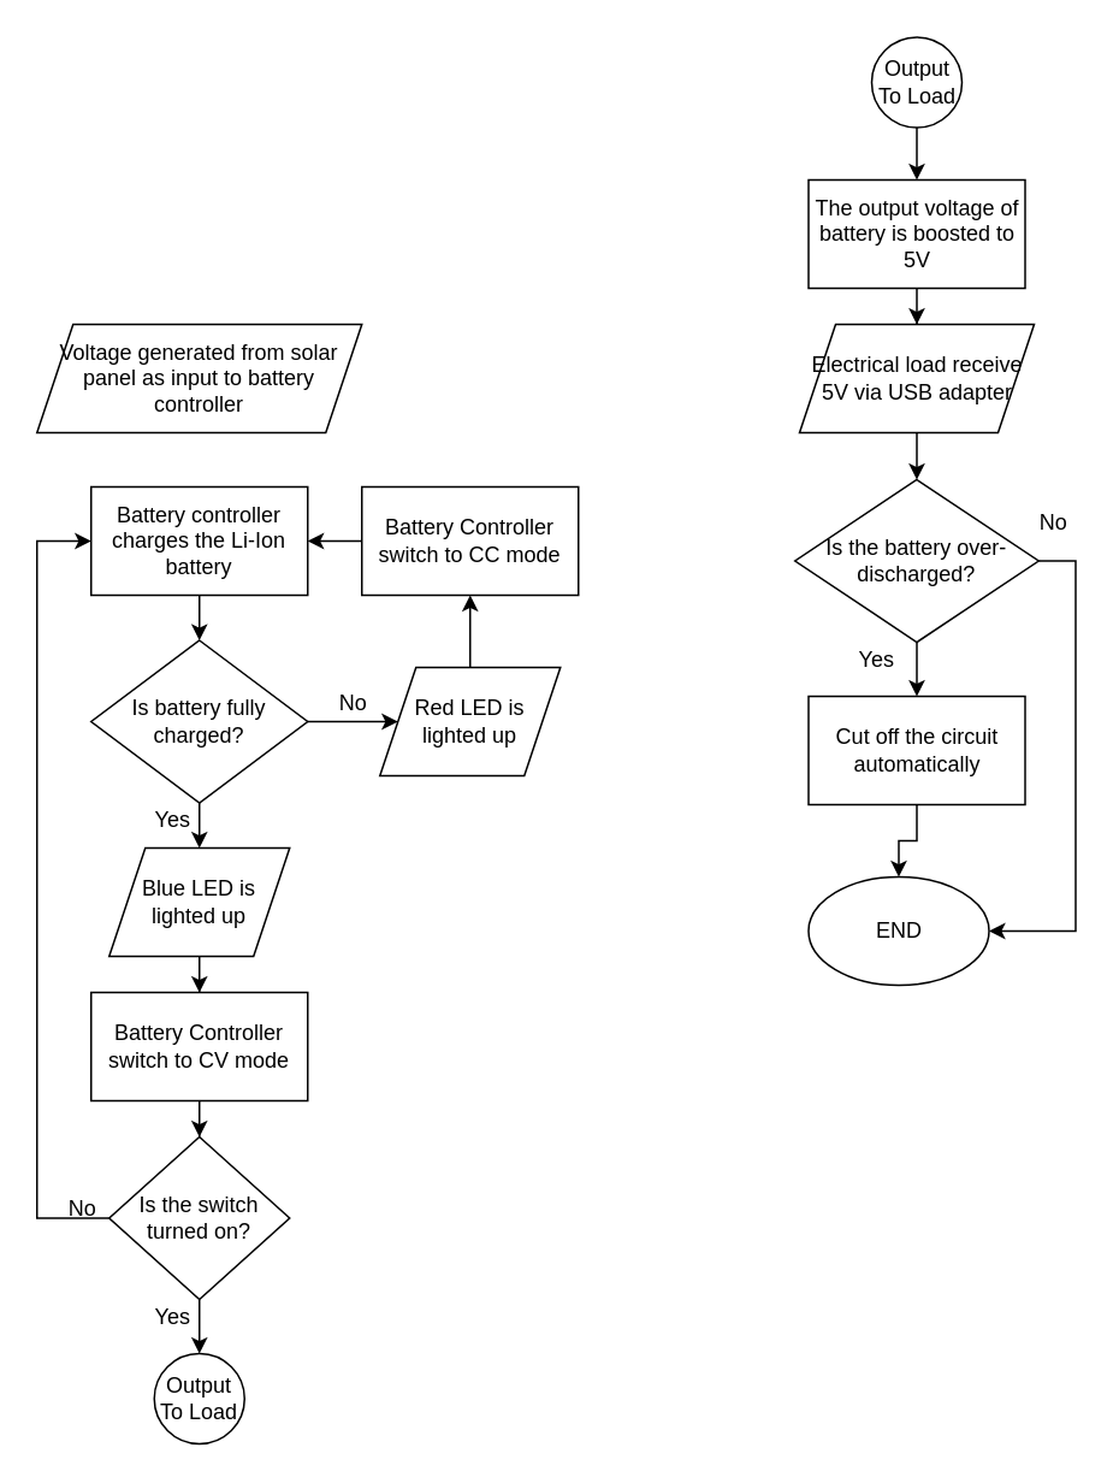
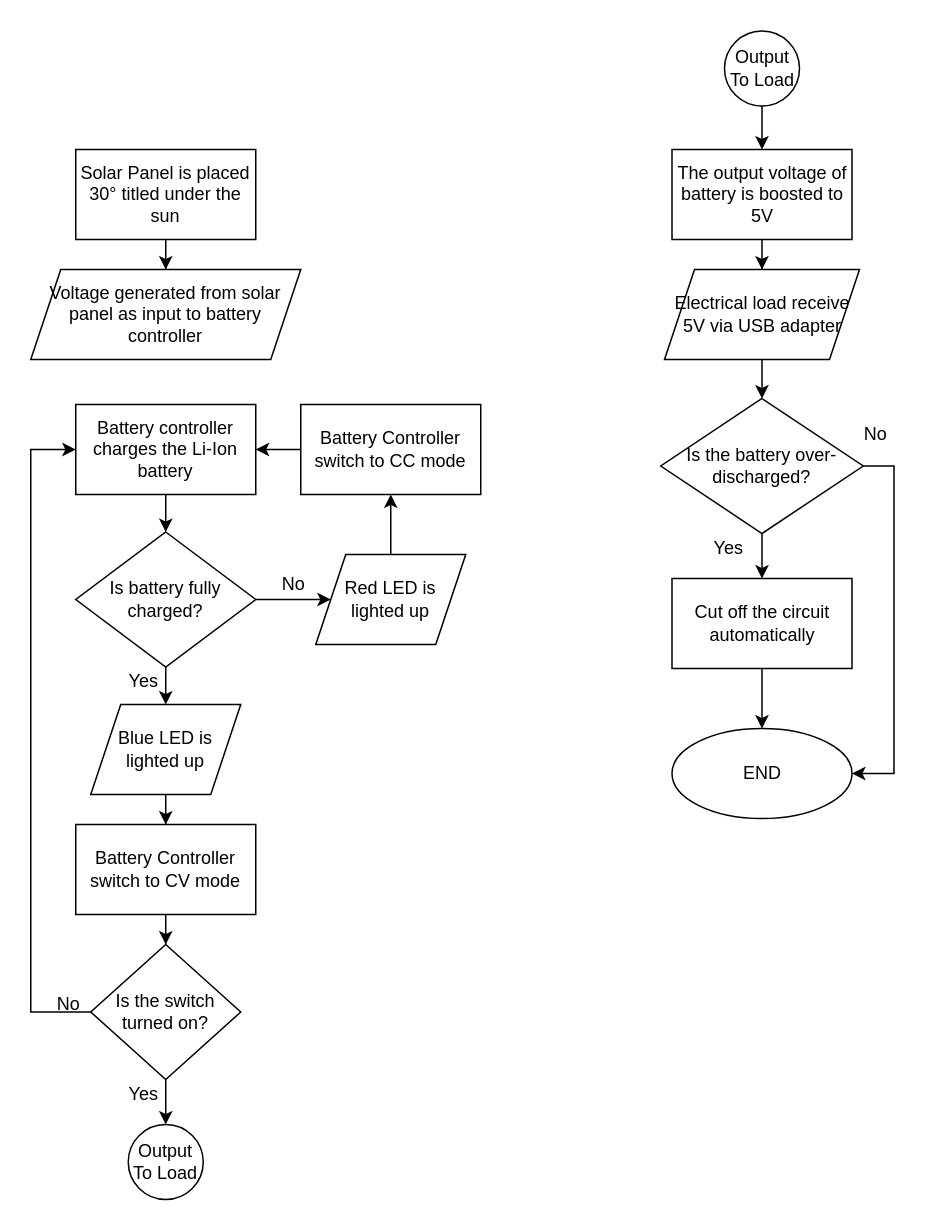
  <mxCell id="0" />
  <mxCell id="1" parent="0" />
+ <mxCell id="2" value="" style="edgeStyle=orthogonalEdgeStyle;rounded=0;orthogonalLoop=1;jettySize=auto;html=1;" parent="1" source="3" target="4" edge="1"><mxGeometry relative="1" as="geometry" /></mxCell>
+ <mxCell id="3" value="Solar Panel is placed 30° titled under the sun" style="whiteSpace=wrap;html=1;" parent="1" vertex="1"><mxGeometry x="50" y="99" width="120" height="60" as="geometry" /></mxCell>
  <mxCell id="4" value="Voltage generated from solar panel as input to battery controller" style="shape=parallelogram;perimeter=parallelogramPerimeter;whiteSpace=wrap;html=1;fixedSize=1;" parent="1" vertex="1"><mxGeometry x="20" y="179" width="180" height="60" as="geometry" /></mxCell>
  <mxCell id="5" value="" style="edgeStyle=orthogonalEdgeStyle;rounded=0;orthogonalLoop=1;jettySize=auto;html=1;" parent="1" source="7" target="13" edge="1"><mxGeometry relative="1" as="geometry" /></mxCell>
  <mxCell id="6" value="" style="edgeStyle=orthogonalEdgeStyle;rounded=0;orthogonalLoop=1;jettySize=auto;html=1;" parent="1" source="7" target="15" edge="1"><mxGeometry relative="1" as="geometry" /></mxCell>
  <mxCell id="7" value="Is battery fully charged?" style="rhombus;whiteSpace=wrap;html=1;" parent="1" vertex="1"><mxGeometry x="50" y="354" width="120" height="90" as="geometry" /></mxCell>
  <mxCell id="8" value="Yes" style="text;html=1;align=center;verticalAlign=middle;resizable=0;points=[];autosize=1;strokeColor=none;fillColor=none;" parent="1" vertex="1"><mxGeometry x="80" y="444" width="30" height="20" as="geometry" /></mxCell>
  <mxCell id="9" value="No" style="text;html=1;align=center;verticalAlign=middle;resizable=0;points=[];autosize=1;strokeColor=none;fillColor=none;" parent="1" vertex="1"><mxGeometry x="180" y="379" width="30" height="20" as="geometry" /></mxCell>
  <mxCell id="10" style="edgeStyle=orthogonalEdgeStyle;rounded=0;orthogonalLoop=1;jettySize=auto;html=1;" parent="1" source="11" target="7" edge="1"><mxGeometry relative="1" as="geometry" /></mxCell>
  <mxCell id="11" value="Battery controller charges the Li-Ion battery" style="whiteSpace=wrap;html=1;" parent="1" vertex="1"><mxGeometry x="50" y="269" width="120" height="60" as="geometry" /></mxCell>
  <mxCell id="12" value="" style="edgeStyle=orthogonalEdgeStyle;rounded=0;orthogonalLoop=1;jettySize=auto;html=1;" parent="1" source="13" target="39" edge="1"><mxGeometry relative="1" as="geometry" /></mxCell>
  <mxCell id="13" value="Red LED is lighted up" style="shape=parallelogram;perimeter=parallelogramPerimeter;whiteSpace=wrap;html=1;fixedSize=1;" parent="1" vertex="1"><mxGeometry x="210" y="369" width="100" height="60" as="geometry" /></mxCell>
  <mxCell id="14" value="" style="edgeStyle=orthogonalEdgeStyle;rounded=0;orthogonalLoop=1;jettySize=auto;html=1;" parent="1" source="15" target="17" edge="1"><mxGeometry relative="1" as="geometry" /></mxCell>
  <mxCell id="15" value="Blue LED is lighted up" style="shape=parallelogram;perimeter=parallelogramPerimeter;whiteSpace=wrap;html=1;fixedSize=1;" parent="1" vertex="1"><mxGeometry x="60" y="469" width="100" height="60" as="geometry" /></mxCell>
  <mxCell id="16" value="" style="edgeStyle=orthogonalEdgeStyle;rounded=0;orthogonalLoop=1;jettySize=auto;html=1;" parent="1" source="17" target="20" edge="1"><mxGeometry relative="1" as="geometry" /></mxCell>
  <mxCell id="17" value="Battery Controller switch to CV mode" style="whiteSpace=wrap;html=1;" parent="1" vertex="1"><mxGeometry x="50" y="549" width="120" height="60" as="geometry" /></mxCell>
  <mxCell id="18" value="" style="edgeStyle=orthogonalEdgeStyle;rounded=0;orthogonalLoop=1;jettySize=auto;html=1;" parent="1" source="20" target="31" edge="1"><mxGeometry relative="1" as="geometry" /></mxCell>
  <mxCell id="19" style="edgeStyle=orthogonalEdgeStyle;rounded=0;orthogonalLoop=1;jettySize=auto;html=1;exitX=0;exitY=0.5;exitDx=0;exitDy=0;entryX=0;entryY=0.5;entryDx=0;entryDy=0;" parent="1" source="20" target="11" edge="1"><mxGeometry relative="1" as="geometry"><Array as="points"><mxPoint x="20" y="674" /><mxPoint x="20" y="299" /></Array></mxGeometry></mxCell>
  <mxCell id="20" value="Is the switch turned on?" style="rhombus;whiteSpace=wrap;html=1;" parent="1" vertex="1"><mxGeometry x="60" y="629" width="100" height="90" as="geometry" /></mxCell>
  <mxCell id="21" value="" style="edgeStyle=orthogonalEdgeStyle;rounded=0;orthogonalLoop=1;jettySize=auto;html=1;" parent="1" source="22" target="24" edge="1"><mxGeometry relative="1" as="geometry" /></mxCell>
  <mxCell id="22" value="The output voltage of battery is boosted to 5V" style="whiteSpace=wrap;html=1;" parent="1" vertex="1"><mxGeometry x="447.5" y="99" width="120" height="60" as="geometry" /></mxCell>
  <mxCell id="23" value="" style="edgeStyle=orthogonalEdgeStyle;rounded=0;orthogonalLoop=1;jettySize=auto;html=1;" parent="1" source="24" target="28" edge="1"><mxGeometry relative="1" as="geometry" /></mxCell>
  <mxCell id="24" value="Electrical load receive 5V via USB adapter" style="shape=parallelogram;perimeter=parallelogramPerimeter;whiteSpace=wrap;html=1;fixedSize=1;" parent="1" vertex="1"><mxGeometry x="442.5" y="179" width="130" height="60" as="geometry" /></mxCell>
- <mxCell id="25" value="END" style="ellipse;whiteSpace=wrap;html=1;" parent="1" vertex="1"><mxGeometry x="447.5" y="485" width="100" height="60" as="geometry" /></mxCell>
+ <mxCell id="25" value="END" style="ellipse;whiteSpace=wrap;html=1;" parent="1" vertex="1"><mxGeometry x="447.5" y="485" width="120" height="60" as="geometry" /></mxCell>
  <mxCell id="26" value="" style="edgeStyle=orthogonalEdgeStyle;rounded=0;orthogonalLoop=1;jettySize=auto;html=1;" parent="1" source="28" target="30" edge="1"><mxGeometry relative="1" as="geometry" /></mxCell>
  <mxCell id="27" style="edgeStyle=orthogonalEdgeStyle;rounded=0;orthogonalLoop=1;jettySize=auto;html=1;entryX=1;entryY=0.5;entryDx=0;entryDy=0;" parent="1" source="28" target="25" edge="1"><mxGeometry relative="1" as="geometry"><Array as="points"><mxPoint x="595.5" y="310" /><mxPoint x="595.5" y="515" /></Array></mxGeometry></mxCell>
  <mxCell id="28" value="Is the battery over-discharged?" style="rhombus;whiteSpace=wrap;html=1;" parent="1" vertex="1"><mxGeometry x="440" y="265" width="135" height="90" as="geometry" /></mxCell>
  <mxCell id="29" value="" style="edgeStyle=orthogonalEdgeStyle;rounded=0;orthogonalLoop=1;jettySize=auto;html=1;" parent="1" source="30" target="25" edge="1"><mxGeometry relative="1" as="geometry" /></mxCell>
  <mxCell id="30" value="Cut off the circuit automatically" style="whiteSpace=wrap;html=1;" parent="1" vertex="1"><mxGeometry x="447.5" y="385" width="120" height="60" as="geometry" /></mxCell>
  <mxCell id="31" value="Output To Load" style="ellipse;whiteSpace=wrap;html=1;aspect=fixed;" parent="1" vertex="1"><mxGeometry x="85" y="749" width="50" height="50" as="geometry" /></mxCell>
  <mxCell id="32" style="edgeStyle=orthogonalEdgeStyle;rounded=0;orthogonalLoop=1;jettySize=auto;html=1;" parent="1" source="33" target="22" edge="1"><mxGeometry relative="1" as="geometry" /></mxCell>
  <mxCell id="33" value="Output To Load" style="ellipse;whiteSpace=wrap;html=1;aspect=fixed;" parent="1" vertex="1"><mxGeometry x="482.5" y="20" width="50" height="50" as="geometry" /></mxCell>
  <mxCell id="34" value="Yes" style="text;html=1;align=center;verticalAlign=middle;resizable=0;points=[];autosize=1;strokeColor=none;fillColor=none;" parent="1" vertex="1"><mxGeometry x="80" y="719" width="30" height="20" as="geometry" /></mxCell>
  <mxCell id="35" value="Yes" style="text;html=1;align=center;verticalAlign=middle;resizable=0;points=[];autosize=1;strokeColor=none;fillColor=none;" parent="1" vertex="1"><mxGeometry x="470" y="355" width="30" height="20" as="geometry" /></mxCell>
  <mxCell id="36" value="No" style="text;html=1;align=center;verticalAlign=middle;resizable=0;points=[];autosize=1;strokeColor=none;fillColor=none;" parent="1" vertex="1"><mxGeometry x="30" y="659" width="30" height="20" as="geometry" /></mxCell>
  <mxCell id="37" value="No" style="text;html=1;align=center;verticalAlign=middle;resizable=0;points=[];autosize=1;strokeColor=none;fillColor=none;" parent="1" vertex="1"><mxGeometry x="567.5" y="279" width="30" height="20" as="geometry" /></mxCell>
  <mxCell id="38" value="" style="edgeStyle=orthogonalEdgeStyle;rounded=0;orthogonalLoop=1;jettySize=auto;html=1;" parent="1" source="39" target="11" edge="1"><mxGeometry relative="1" as="geometry" /></mxCell>
  <mxCell id="39" value="Battery Controller switch to CC mode" style="whiteSpace=wrap;html=1;" parent="1" vertex="1"><mxGeometry x="200" y="269" width="120" height="60" as="geometry" /></mxCell>
